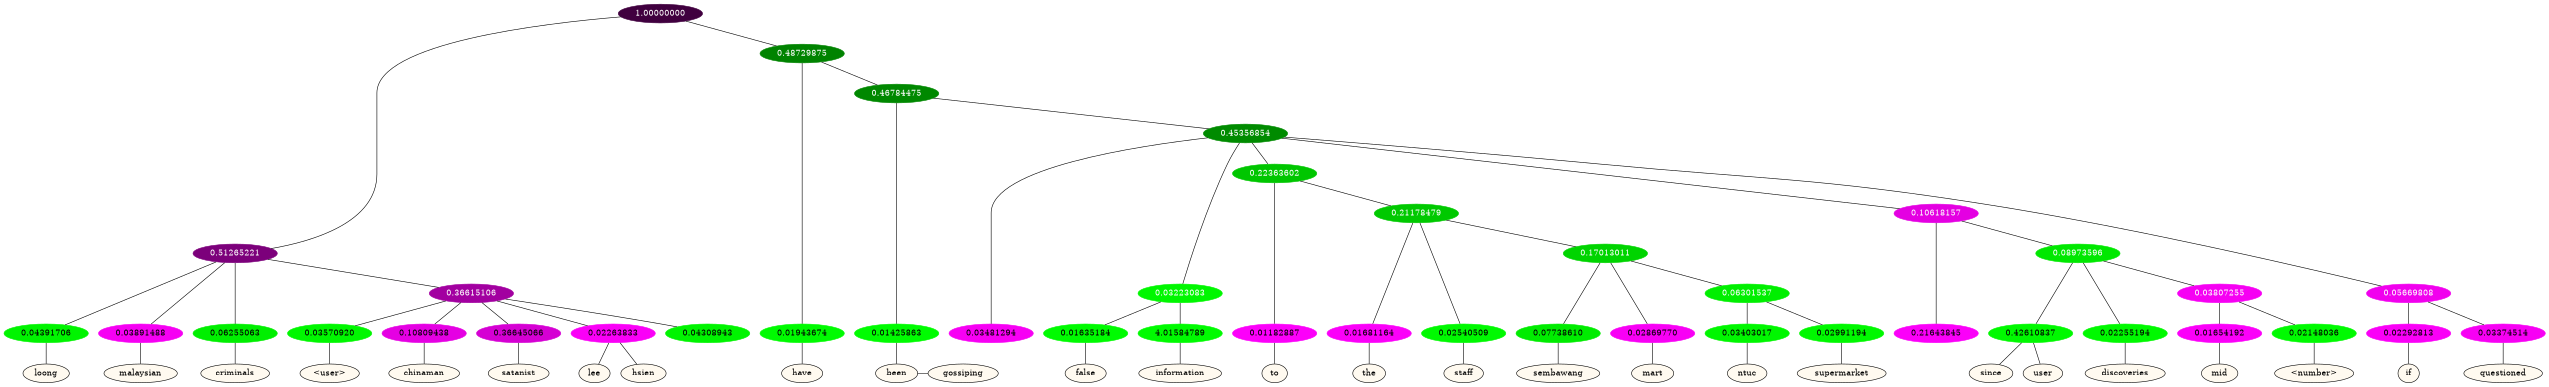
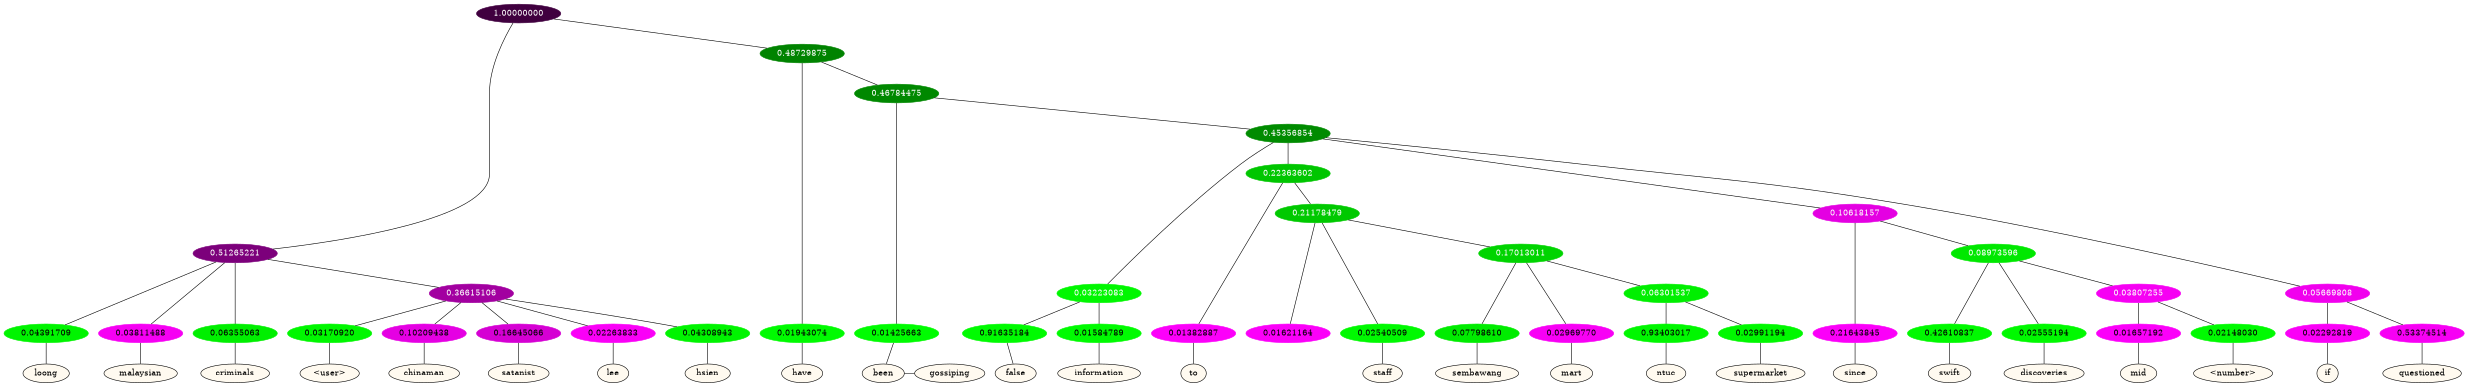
  graph {
    node [color=black format=png nodesep=0.001 ordering=out overlap_scaling=0.01 ranksep=0.001 style=filled]
    n1 [fillcolor=floralwhite height=0.15 label="\<user\>" style="filled,solid" width=0.15]
    n2 [fillcolor=floralwhite height=0.15 label=chinaman style="filled,solid" width=0.15]
    n3 [fillcolor=floralwhite height=0.15 label=satanist style="filled,solid" width=0.15]
    n4 [fillcolor=floralwhite height=0.15 label=lee style="filled,solid" width=0.15]
    n5 [fillcolor=floralwhite height=0.15 label=hsien style="filled,solid" width=0.15]
    n6 [fillcolor=floralwhite height=0.15 label=loong style="filled,solid" width=0.15]
    n7 [fillcolor=floralwhite height=0.15 label=malaysian style="filled,solid" width=0.15]
    n8 [fillcolor=floralwhite height=0.15 label=criminals style="filled,solid" width=0.15]
    n9 [fillcolor=floralwhite height=0.15 label=have style="filled,solid" width=0.15]
    n10 [fillcolor=floralwhite height=0.15 label=been style="filled,solid" width=0.15]
    n11 [fillcolor=floralwhite height=0.15 label=gossiping style="filled,solid" width=0.15]
    n12 [fillcolor=floralwhite height=0.15 label=false style="filled,solid" width=0.15]
    n13 [fillcolor=floralwhite height=0.15 label=information style="filled,solid" width=0.15]
    n14 [fillcolor=floralwhite height=0.15 label=to style="filled,solid" width=0.15]
-   n15 [fillcolor=floralwhite height=0.15 label=the style="filled,solid" width=0.15]
    n16 [fillcolor=floralwhite height=0.15 label=ntuc style="filled,solid" width=0.15]
    n17 [fillcolor=floralwhite height=0.15 label=supermarket style="filled,solid" width=0.15]
    n18 [fillcolor=floralwhite height=0.15 label=sembawang style="filled,solid" width=0.15]
    n19 [fillcolor=floralwhite height=0.15 label=mart style="filled,solid" width=0.15]
    n20 [fillcolor=floralwhite height=0.15 label=staff style="filled,solid" width=0.15]
    n21 [fillcolor=floralwhite height=0.15 label=since style="filled,solid" width=0.15]
    n22 [fillcolor=floralwhite height=0.15 label=mid style="filled,solid" width=0.15]
    n23 [fillcolor=floralwhite height=0.15 label="\<number\>" style="filled,solid" width=0.15]
-   n24 [fillcolor=floralwhite height=0.15 label=user style="filled,solid" width=0.15]
+   n24 [fillcolor=floralwhite height=0.15 label=swift style="filled,solid" width=0.15]
    n25 [fillcolor=floralwhite height=0.15 label=discoveries style="filled,solid" width=0.15]
    n26 [fillcolor=floralwhite height=0.15 label=if style="filled,solid" width=0.15]
    n27 [fillcolor=floralwhite height=0.15 label=questioned style="filled,solid" width=0.15]
-   n28 [color="0.334 1.000 0.968" fontcolor=black height=0.15 label=0.03570920 width=0.15]
-   n29 [color="0.835 1.000 0.898" fontcolor=black height=0.15 label=0.10809438 width=0.15]
-   n30 [color="0.835 1.000 0.834" fontcolor=black height=0.15 label=0.36645066 width=0.15]
+   n28 [color="0.334 1.000 0.968" fontcolor=black height=0.15 label=0.03170920 width=0.15]
+   n29 [color="0.835 1.000 0.898" fontcolor=black height=0.15 label=0.10209438 width=0.15]
+   n30 [color="0.835 1.000 0.834" fontcolor=black height=0.15 label=0.16645066 width=0.15]
    n31 [color="0.835 1.000 0.977" fontcolor=black height=0.15 label=0.02263833 width=0.15]
    n32 [color="0.334 1.000 0.957" fontcolor=black height=0.15 label=0.04308943 width=0.15]
-   n33 [color="0.334 1.000 0.956" fontcolor=black height=0.15 label=0.04391706 width=0.15]
-   n34 [color="0.835 1.000 0.961" fontcolor=black height=0.15 label=0.03891488 width=0.15]
-   n35 [color="0.334 1.000 0.936" fontcolor=black height=0.15 label=0.06255063 width=0.15]
-   n36 [color="0.334 1.000 0.981" fontcolor=black height=0.15 label=0.01943674 width=0.15]
-   n37 [color="0.334 1.000 0.986" fontcolor=black height=0.15 label=0.01425863 width=0.15]
-   n38 [color="0.835 1.000 0.965" fontcolor=black height=0.15 label=0.03481294 width=0.15]
-   n39 [color="0.334 1.000 0.984" fontcolor=black height=0.15 label=0.01635184 width=0.15]
-   n40 [color="0.334 1.000 0.984" fontcolor=black height=0.15 label=4.01584789 width=0.15]
-   n41 [color="0.835 1.000 0.988" fontcolor=black height=0.15 label=0.01182887 width=0.15]
-   n42 [color="0.835 1.000 0.984" fontcolor=black height=0.15 label=0.01681164 width=0.15]
-   n43 [color="0.334 1.000 0.966" fontcolor=black height=0.15 label=0.03403017 width=0.15]
+   n33 [color="0.334 1.000 0.956" fontcolor=black height=0.15 label=0.04391709 width=0.15]
+   n34 [color="0.835 1.000 0.961" fontcolor=black height=0.15 label=0.03811488 width=0.15]
+   n35 [color="0.334 1.000 0.936" fontcolor=black height=0.15 label=0.06355063 width=0.15]
+   n36 [color="0.334 1.000 0.981" fontcolor=black height=0.15 label=0.01943074 width=0.15]
+   n37 [color="0.334 1.000 0.986" fontcolor=black height=0.15 label=0.01425663 width=0.15]
+   n39 [color="0.334 1.000 0.984" fontcolor=black height=0.15 label=0.91635184 width=0.15]
+   n40 [color="0.334 1.000 0.984" fontcolor=black height=0.15 label=0.01584789 width=0.15]
+   n41 [color="0.835 1.000 0.988" fontcolor=black height=0.15 label=0.01382887 width=0.15]
+   n42 [color="0.835 1.000 0.984" fontcolor=black height=0.15 label=0.01621164 width=0.15]
+   n43 [color="0.334 1.000 0.966" fontcolor=black height=0.15 label=0.93403017 width=0.15]
    n44 [color="0.334 1.000 0.971" fontcolor=black height=0.15 label=0.02991194 width=0.15]
-   n45 [color="0.334 1.000 0.923" fontcolor=black height=0.15 label=0.07738610 width=0.15]
-   n46 [color="0.835 1.000 0.970" fontcolor=black height=0.15 label=0.02869770 width=0.15]
+   n45 [color="0.334 1.000 0.923" fontcolor=black height=0.15 label=0.07798610 width=0.15]
+   n46 [color="0.835 1.000 0.970" fontcolor=black height=0.15 label=0.02969770 width=0.15]
    n47 [color="0.334 1.000 0.975" fontcolor=black height=0.15 label=0.02540509 width=0.15]
    n48 [color="0.835 1.000 0.984" fontcolor=black height=0.15 label=0.21643845 width=0.15]
-   n49 [color="0.835 1.000 0.983" fontcolor=black height=0.15 label=0.01654192 width=0.15]
-   n50 [color="0.334 1.000 0.979" fontcolor=black height=0.15 label=0.02148036 width=0.15]
+   n49 [color="0.835 1.000 0.983" fontcolor=black height=0.15 label=0.01657192 width=0.15]
+   n50 [color="0.334 1.000 0.979" fontcolor=black height=0.15 label=0.02148030 width=0.15]
    n51 [color="0.334 1.000 0.974" fontcolor=black height=0.15 label=0.42610837 width=0.15]
-   n52 [color="0.334 1.000 0.974" fontcolor=black height=0.15 label=0.02255194 width=0.15]
-   n53 [color="0.835 1.000 0.977" fontcolor=black height=0.15 label=0.02292813 width=0.15]
-   n54 [color="0.835 1.000 0.966" fontcolor=black height=0.15 label=0.03374514 width=0.15]
+   n52 [color="0.334 1.000 0.974" fontcolor=black height=0.15 label=0.02555194 width=0.15]
+   n53 [color="0.835 1.000 0.977" fontcolor=black height=0.15 label=0.02292819 width=0.15]
+   n54 [color="0.835 1.000 0.966" fontcolor=black height=0.15 label=0.53374514 width=0.15]
    n55 [color="0.835 1.000 0.250" fontcolor=grey99 height=0.15 label=1.00000000 width=0.15]
    n56 [color="0.835 1.000 0.487" fontcolor=grey99 height=0.15 label=0.51265221 width=0.15]
    n57 [color="0.334 1.000 0.513" fontcolor=grey99 height=0.15 label=0.48729875 width=0.15]
    n58 [color="0.835 1.000 0.634" fontcolor=grey99 height=0.15 label=0.36615106 width=0.15]
    n59 [color="0.334 1.000 0.532" fontcolor=grey99 height=0.15 label=0.46784475 width=0.15]
    n60 [color="0.334 1.000 0.546" fontcolor=grey99 height=0.15 label=0.45356854 width=0.15]
    n61 [color="0.334 1.000 0.968" fontcolor=grey99 height=0.15 label=0.03223083 width=0.15]
    n62 [color="0.334 1.000 0.776" fontcolor=grey99 height=0.15 label=0.22363602 width=0.15]
    n63 [color="0.835 1.000 0.894" fontcolor=grey99 height=0.15 label=0.10618157 width=0.15]
    n64 [color="0.835 1.000 0.943" fontcolor=grey99 height=0.15 label=0.05669808 width=0.15]
    n65 [color="0.334 1.000 0.788" fontcolor=grey99 height=0.15 label=0.21178479 width=0.15]
    n66 [color="0.334 1.000 0.910" fontcolor=grey99 height=0.15 label=0.08973596 width=0.15]
    n67 [color="0.334 1.000 0.830" fontcolor=grey99 height=0.15 label=0.17013011 width=0.15]
    n68 [color="0.835 1.000 0.962" fontcolor=grey99 height=0.15 label=0.03807255 width=0.15]
    n69 [color="0.334 1.000 0.937" fontcolor=grey99 height=0.15 label=0.06301537 width=0.15]
    subgraph sub_1 {
      rank=same
      n1
      n2
      n3
      n4
      n5
      n6
      n7
      n8
      n9
      n10
      n11
      n12
      n13
      n14
-     n15
      n16
      n17
      n18
      n19
      n20
      n21
      n22
      n23
      n24
      n25
      n26
      n27
    }
    subgraph sub_2 {
      rank=same
      n28
      n29
      n30
      n31
      n32
      n33
      n34
      n35
      n36
      n37
-     n38
      n39
      n40
      n41
      n42
      n43
      n44
      n45
      n46
      n47
      n48
      n49
      n50
      n51
      n52
      n53
      n54
    }
    n10 -- n11
    n28 -- n1
    n29 -- n2
    n30 -- n3
    n31 -- n4
-   n31 -- n5
+   n32 -- n5
    n33 -- n6
    n34 -- n7
    n35 -- n8
    n36 -- n9
    n37 -- n10
    n39 -- n12
    n40 -- n13
    n41 -- n14
-   n42 -- n15
    n43 -- n16
    n44 -- n17
    n45 -- n18
    n46 -- n19
    n47 -- n20
-   n51 -- n21
+   n48 -- n21
    n49 -- n22
    n50 -- n23
    n51 -- n24
    n52 -- n25
    n53 -- n26
    n54 -- n27
    n55 -- n56
    n55 -- n57
    n56 -- n33
    n56 -- n34
    n56 -- n35
    n56 -- n58
    n57 -- n36
    n57 -- n59
    n58 -- n28
    n58 -- n29
    n58 -- n30
    n58 -- n31
    n58 -- n32
    n59 -- n37
    n59 -- n60
-   n60 -- n38
    n60 -- n61
    n60 -- n62
    n60 -- n63
    n60 -- n64
    n61 -- n39
    n61 -- n40
    n62 -- n41
    n62 -- n65
    n63 -- n48
    n63 -- n66
    n64 -- n53
    n64 -- n54
    n65 -- n42
    n65 -- n47
    n65 -- n67
    n66 -- n51
    n66 -- n52
    n66 -- n68
    n67 -- n45
    n67 -- n46
    n67 -- n69
    n68 -- n49
    n68 -- n50
    n69 -- n43
    n69 -- n44
  }
